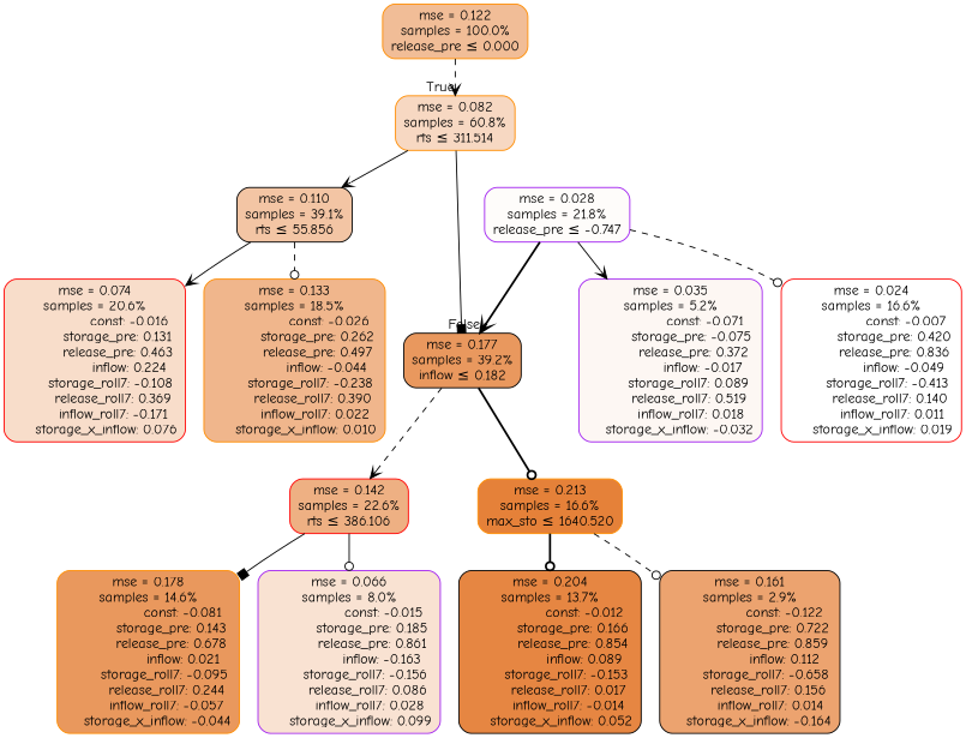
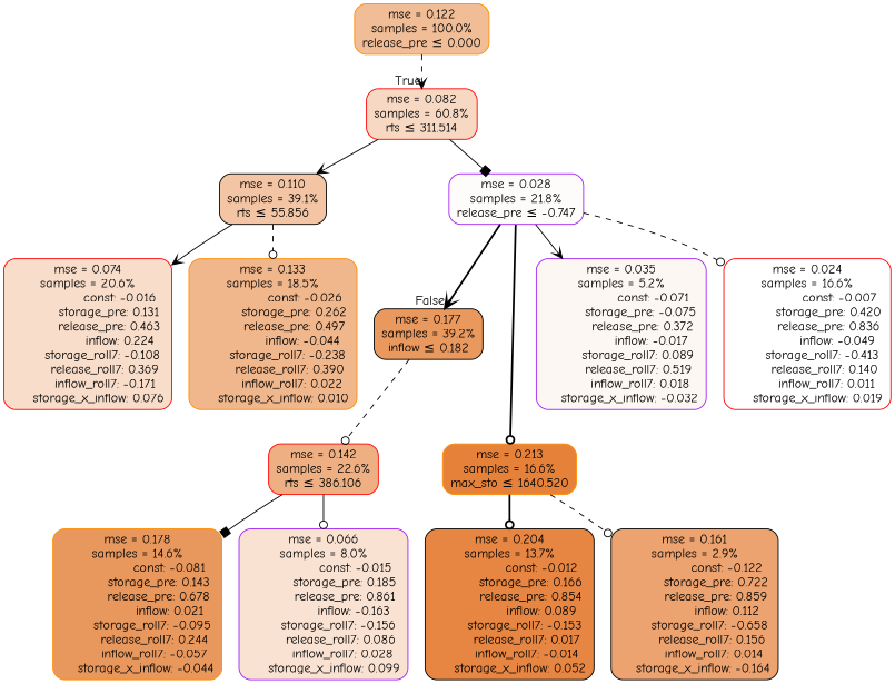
  digraph {
    fontname="Comic Neue"
    node [color=darkorange fontname="Comic Neue" shape=rectangle style="filled, rounded"]
    edge [arrowhead=vee fontname="Comic Neue" style=solid]
    n1 [fillcolor="#f1bd97" label="mse = 0.122\nsamples = 100.0%\nrelease_pre &le; 0.000"]
-   n2 [fillcolor="#f7d8c2" label="mse = 0.082\nsamples = 60.8%\nrts &le; 311.514"]
+   n2 [color=red fillcolor="#f7d8c2" label="mse = 0.082\nsamples = 60.8%\nrts &le; 311.514"]
    n3 [color=black fillcolor="#f3c5a4" label="mse = 0.110\nsamples = 39.1%\nrts &le; 55.856"]
    n4 [color=purple fillcolor="#fefcfa" label="mse = 0.028\nsamples = 21.8%\nrelease_pre &le; -0.747"]
    n5 [color=black fillcolor="#e9985e" label="mse = 0.177\nsamples = 39.2%\ninflow &le; 0.182"]
    n6 [color=red fillcolor="#eeb083" label="mse = 0.142\nsamples = 22.6%\nrts &le; 386.106"]
    n7 [fillcolor="#e58139" label="mse = 0.213\nsamples = 16.6%\nmax_sto &le; 1640.520"]
    n8 [color=red fillcolor="#f8ddca" label="mse = 0.074\nsamples = 20.6%\n               const: -0.016\n          storage_pre: 0.131\n          release_pre: 0.463\n               inflow: 0.224\n       storage_roll7: -0.108\n        release_roll7: 0.369\n        inflow_roll7: -0.171\n     storage_x_inflow: 0.076"]
    n9 [fillcolor="#f0b68c" label="mse = 0.133\nsamples = 18.5%\n               const: -0.026\n          storage_pre: 0.262\n          release_pre: 0.497\n              inflow: -0.044\n       storage_roll7: -0.238\n        release_roll7: 0.390\n         inflow_roll7: 0.022\n     storage_x_inflow: 0.010"]
    n10 [color=purple fillcolor="#fdf7f3" label="mse = 0.035\nsamples = 5.2%\n               const: -0.071\n         storage_pre: -0.075\n          release_pre: 0.372\n              inflow: -0.017\n        storage_roll7: 0.089\n        release_roll7: 0.519\n         inflow_roll7: 0.018\n    storage_x_inflow: -0.032"]
    n11 [color=red fillcolor="#ffffff" label="mse = 0.024\nsamples = 16.6%\n               const: -0.007\n          storage_pre: 0.420\n          release_pre: 0.836\n              inflow: -0.049\n       storage_roll7: -0.413\n        release_roll7: 0.140\n         inflow_roll7: 0.011\n     storage_x_inflow: 0.019"]
    n12 [fillcolor="#e9985d" label="mse = 0.178\nsamples = 14.6%\n               const: -0.081\n          storage_pre: 0.143\n          release_pre: 0.678\n               inflow: 0.021\n       storage_roll7: -0.095\n        release_roll7: 0.244\n        inflow_roll7: -0.057\n    storage_x_inflow: -0.044"]
    n13 [color=purple fillcolor="#f9e2d2" label="mse = 0.066\nsamples = 8.0%\n               const: -0.015\n          storage_pre: 0.185\n          release_pre: 0.861\n              inflow: -0.163\n       storage_roll7: -0.156\n        release_roll7: 0.086\n         inflow_roll7: 0.028\n     storage_x_inflow: 0.099"]
    n14 [color=black fillcolor="#e68642" label="mse = 0.204\nsamples = 13.7%\n               const: -0.012\n          storage_pre: 0.166\n          release_pre: 0.854\n               inflow: 0.089\n       storage_roll7: -0.153\n        release_roll7: 0.017\n        inflow_roll7: -0.014\n     storage_x_inflow: 0.052"]
    n15 [color=black fillcolor="#eca36f" label="mse = 0.161\nsamples = 2.9%\n               const: -0.122\n          storage_pre: 0.722\n          release_pre: 0.859\n               inflow: 0.112\n       storage_roll7: -0.658\n        release_roll7: 0.156\n         inflow_roll7: 0.014\n    storage_x_inflow: -0.164"]
    n1 -> n2 [headlabel=True labelangle=45 labeldistance=2.5 style=dashed]
    n2 -> n3
-   n2 -> n5 [arrowhead=box]
+   n2 -> n4 [arrowhead=box]
    n3 -> n8
    n3 -> n9 [arrowhead=odot style=dashed]
    n4 -> n5 [headlabel=False labelangle=-45 labeldistance=2.5 style=bold]
    n4 -> n10
    n4 -> n11 [arrowhead=odot style=dashed]
-   n5 -> n6 [style=dashed]
-   n5 -> n7 [arrowhead=odot style=bold]
+   n5 -> n6 [arrowhead=odot style=dashed]
+   n4 -> n7 [arrowhead=odot style=bold]
    n6 -> n12 [arrowhead=box]
    n6 -> n13 [arrowhead=odot]
    n7 -> n14 [arrowhead=odot style=bold]
    n7 -> n15 [arrowhead=odot style=dashed]
  }
